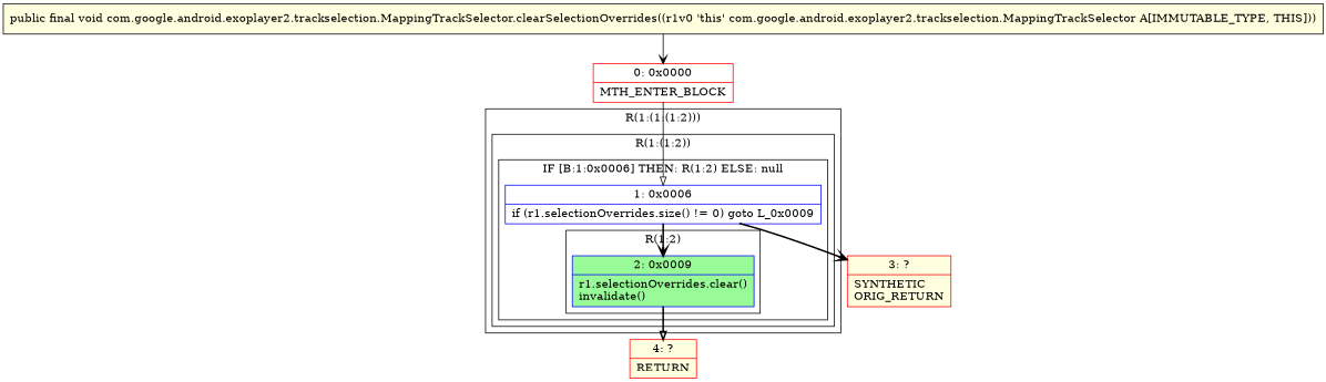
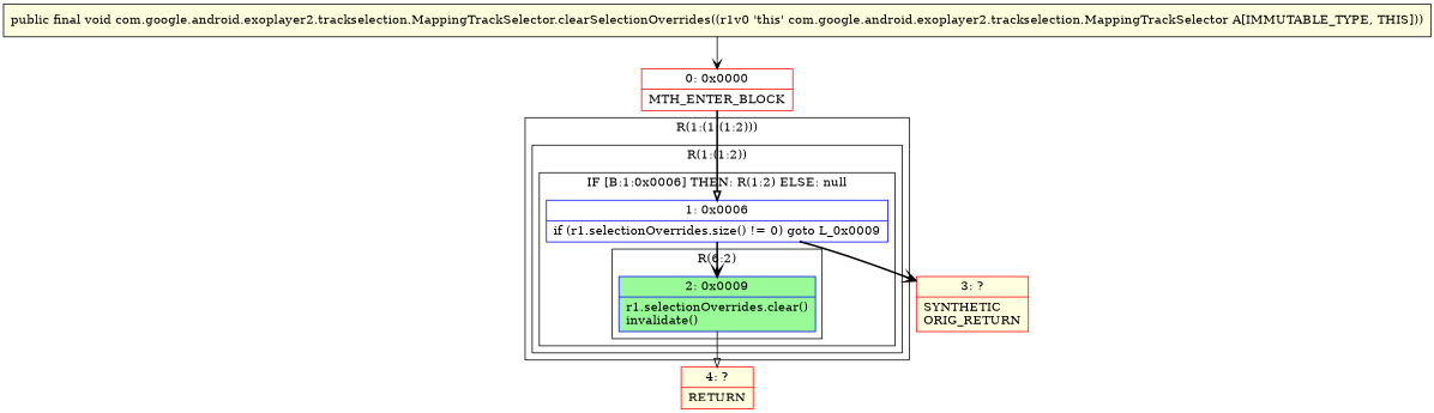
  digraph {
    node [color=red fillcolor=lightyellow shape=record style=filled]
    edge [arrowhead=vee style=bold]
    n1 [color=blue fillcolor=palegreen label="{2\:\ 0x0009|r1.selectionOverrides.clear()\linvalidate()\l}"]
    n2 [color=blue fillcolor=white label="{1\:\ 0x0006|if (r1.selectionOverrides.size() != 0) goto L_0x0009\l}"]
    n3 [label="{4\:\ ?|RETURN\l}"]
    n4 [label="{3\:\ ?|SYNTHETIC\lORIG_RETURN\l}"]
    n5 [fillcolor=white label="{0\:\ 0x0000|MTH_ENTER_BLOCK\l}"]
    n6 [label="{public final void com.google.android.exoplayer2.trackselection.MappingTrackSelector.clearSelectionOverrides((r1v0 'this' com.google.android.exoplayer2.trackselection.MappingTrackSelector A[IMMUTABLE_TYPE, THIS])) }" color=""]
    subgraph cluster_1 {
      label="R(1:(1:(1:2)))"
      subgraph cluster_2 {
        label="R(1:(1:2))"
        subgraph cluster_3 {
          label="IF [B:1:0x0006] THEN: R(1:2) ELSE: null"
          n2
          subgraph cluster_4 {
-           label="R(1:2)"
+           label="R(6:2)"
            n1
          }
        }
      }
    }
-   n1 -> n3 [arrowhead=onormal]
+   n1 -> n3 [arrowhead=onormal style=solid]
    n2 -> n1
    n2 -> n4
-   n5 -> n2 [arrowhead=onormal style=solid]
+   n5 -> n2 [arrowhead=onormal]
    n6 -> n5 [style=solid]
  }
